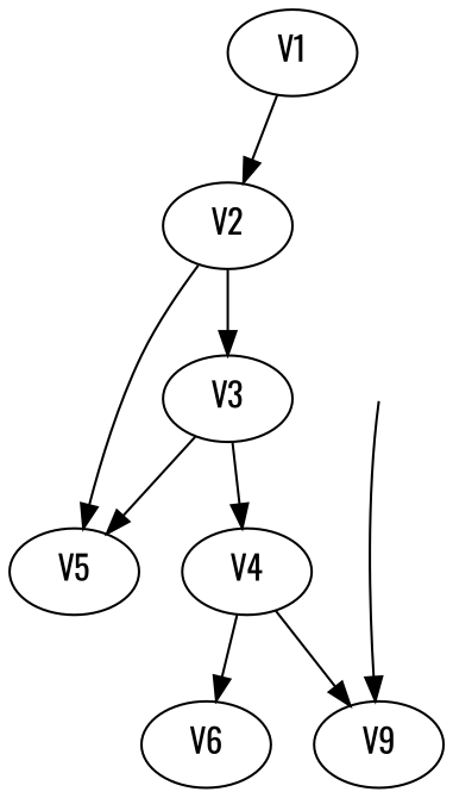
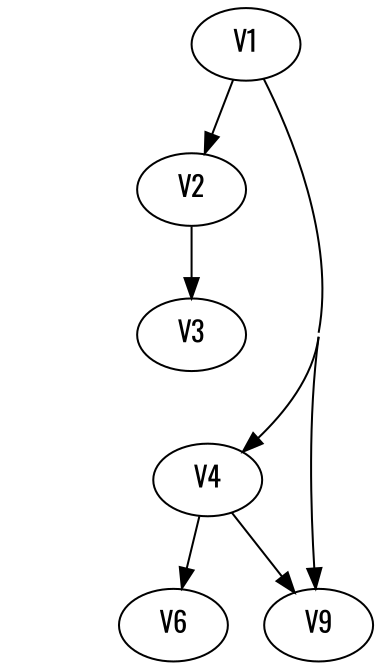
  strict digraph {
    concentrate=True
    fontname=Oswald
    node [fontname=Oswald]
    edge [fontname=Oswald]
    V3
-   V5
    V4
    V1
    V9
    V2
    V6
-   V3 -> V5
-   V3 -> V4
+   V1 -> V4
    V4 -> V9
    V4 -> V6
    V1 -> V9
    V1 -> V2
    V2 -> V3
-   V2 -> V5
  }
